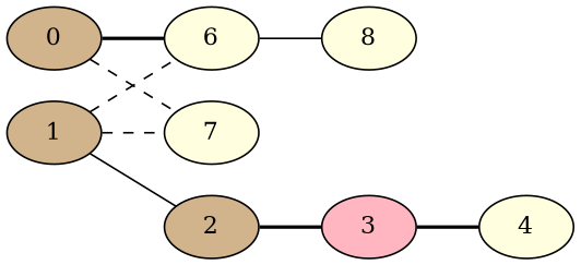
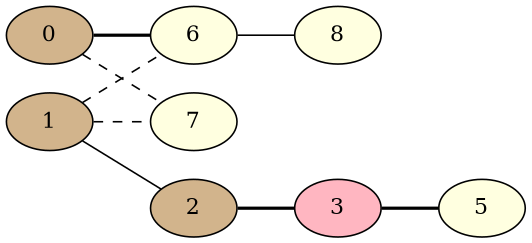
  graph {
    rankdir=LR
    node [fillcolor=lightyellow style=filled type=corner]
    edge [frequency=1 style=dashed type0=line]
    0 [fillcolor=tan x=4 y=448]
    7 [type=intersection x=22 y=464]
    6 [x=20 y=-23]
    8 [x=499 y=-1]
    1 [fillcolor=tan type=intersection x=515 y=456]
    2 [fillcolor=tan x=516 y=483]
    3 [fillcolor=lightpink x=517 y=538]
-   5 [x=7 y=523 label=4]
+   5 [x=7 y=523]
    0 -- 7 [angle0=.73]
    0 -- 6 [angle0=-1.54 style=bold]
    6 -- 8 [angle0=.05 style=solid]
    1 -- 7 [angle0=-.02]
    1 -- 6 [angle0=1.54]
    1 -- 2 [angle0=1.53 style=solid]
    2 -- 3 [angle0=1.55 style=bold]
    3 -- 5 [angle0=.03 style=bold]
  }
